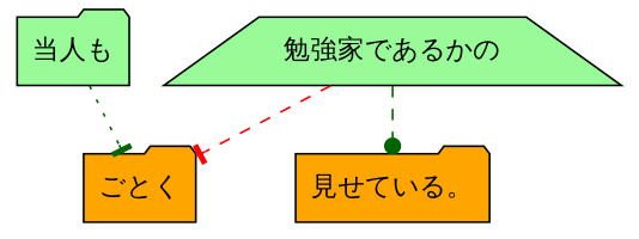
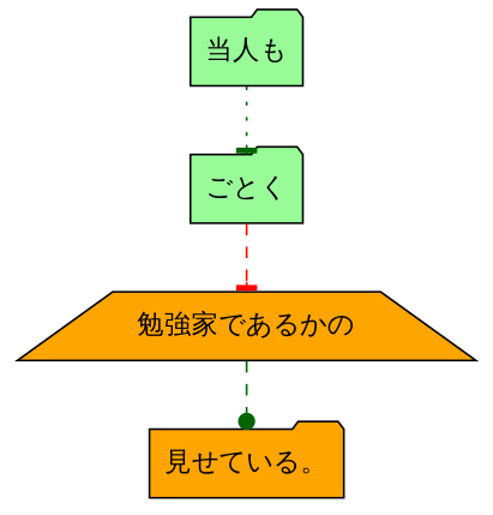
  digraph {
    node [fillcolor=palegreen shape=folder style=filled]
    edge [arrowhead=tee color=darkgreen style=dashed]
    n1 [label="当人も"]
-   n2 [fillcolor=orange label="ごとく"]
-   n3 [label="勉強家であるかの" shape=trapezium]
+   n2 [label="ごとく"]
+   n3 [fillcolor=orange label="勉強家であるかの" shape=trapezium]
    n4 [fillcolor=orange label="見せている。"]
    n1 -> n2 [style=dotted]
-   n3 -> n2 [color=red]
+   n2 -> n3 [color=red]
    n3 -> n4 [arrowhead=dot]
  }
